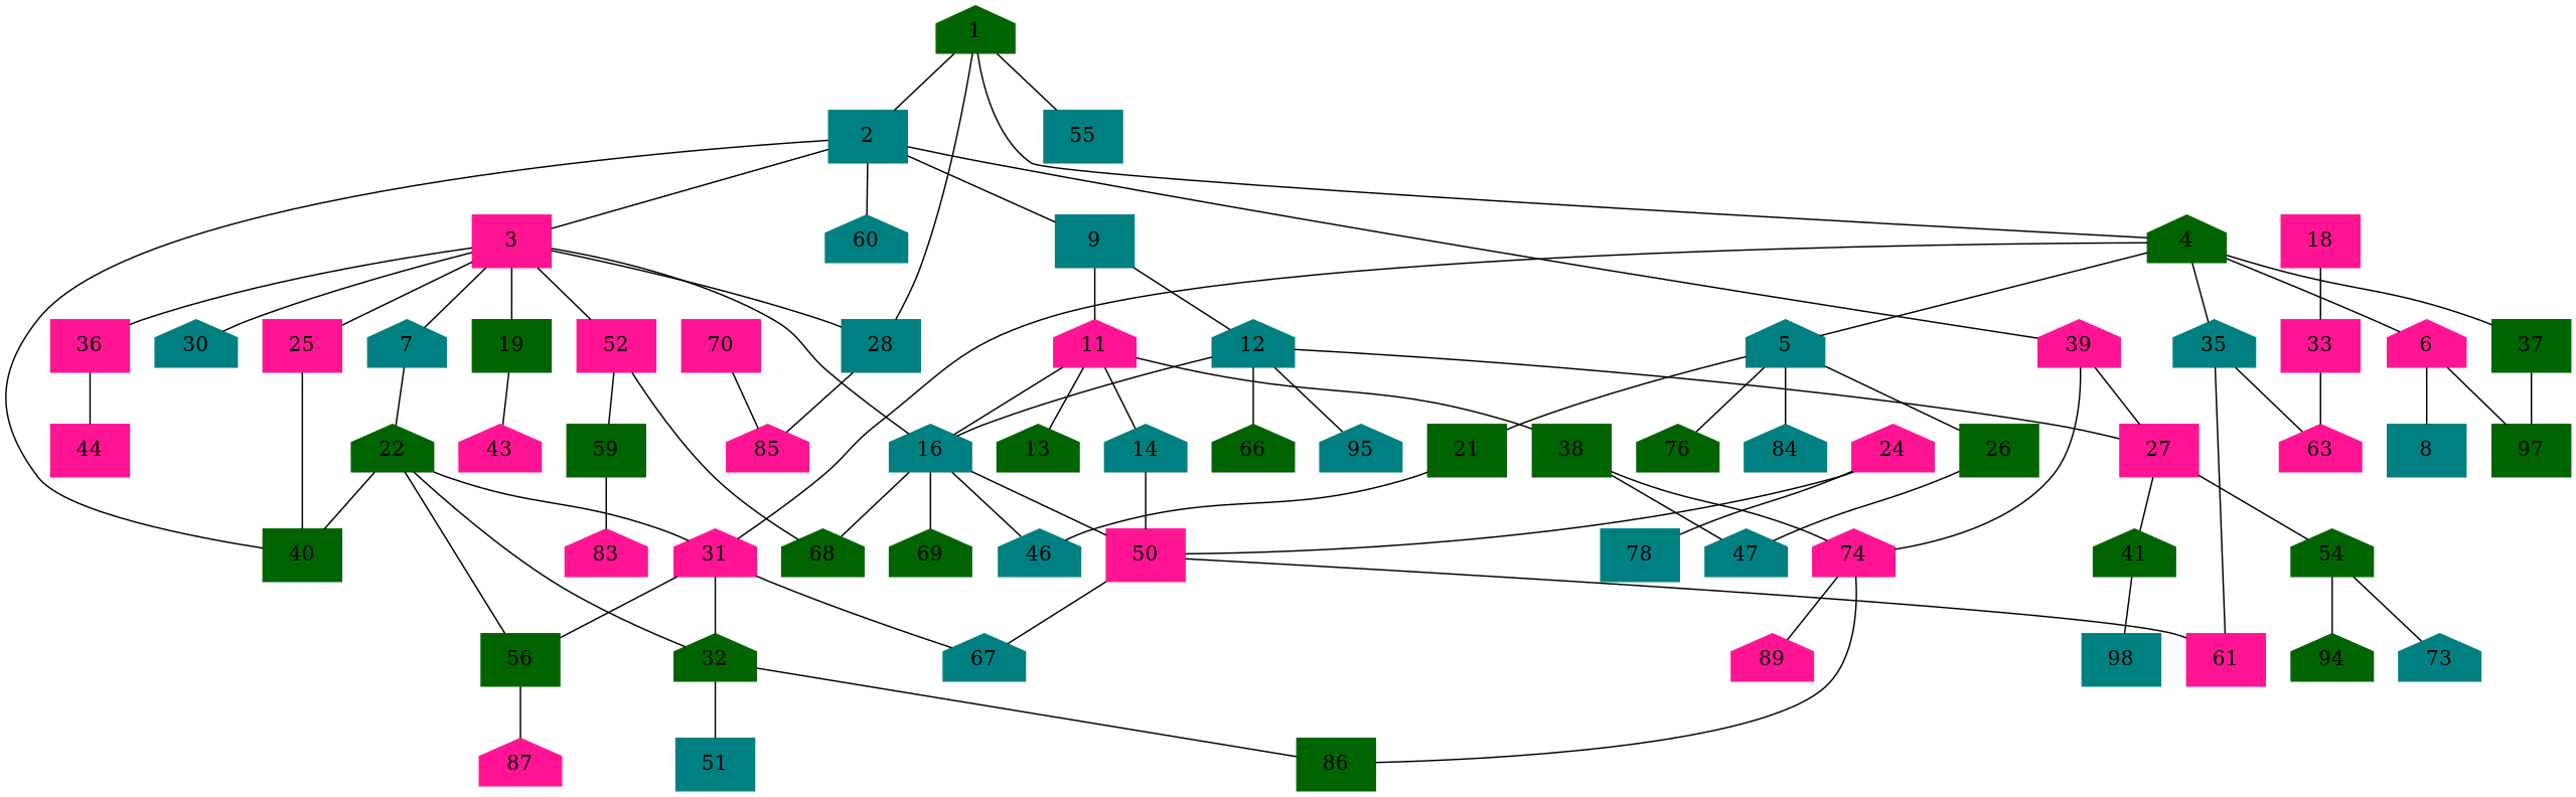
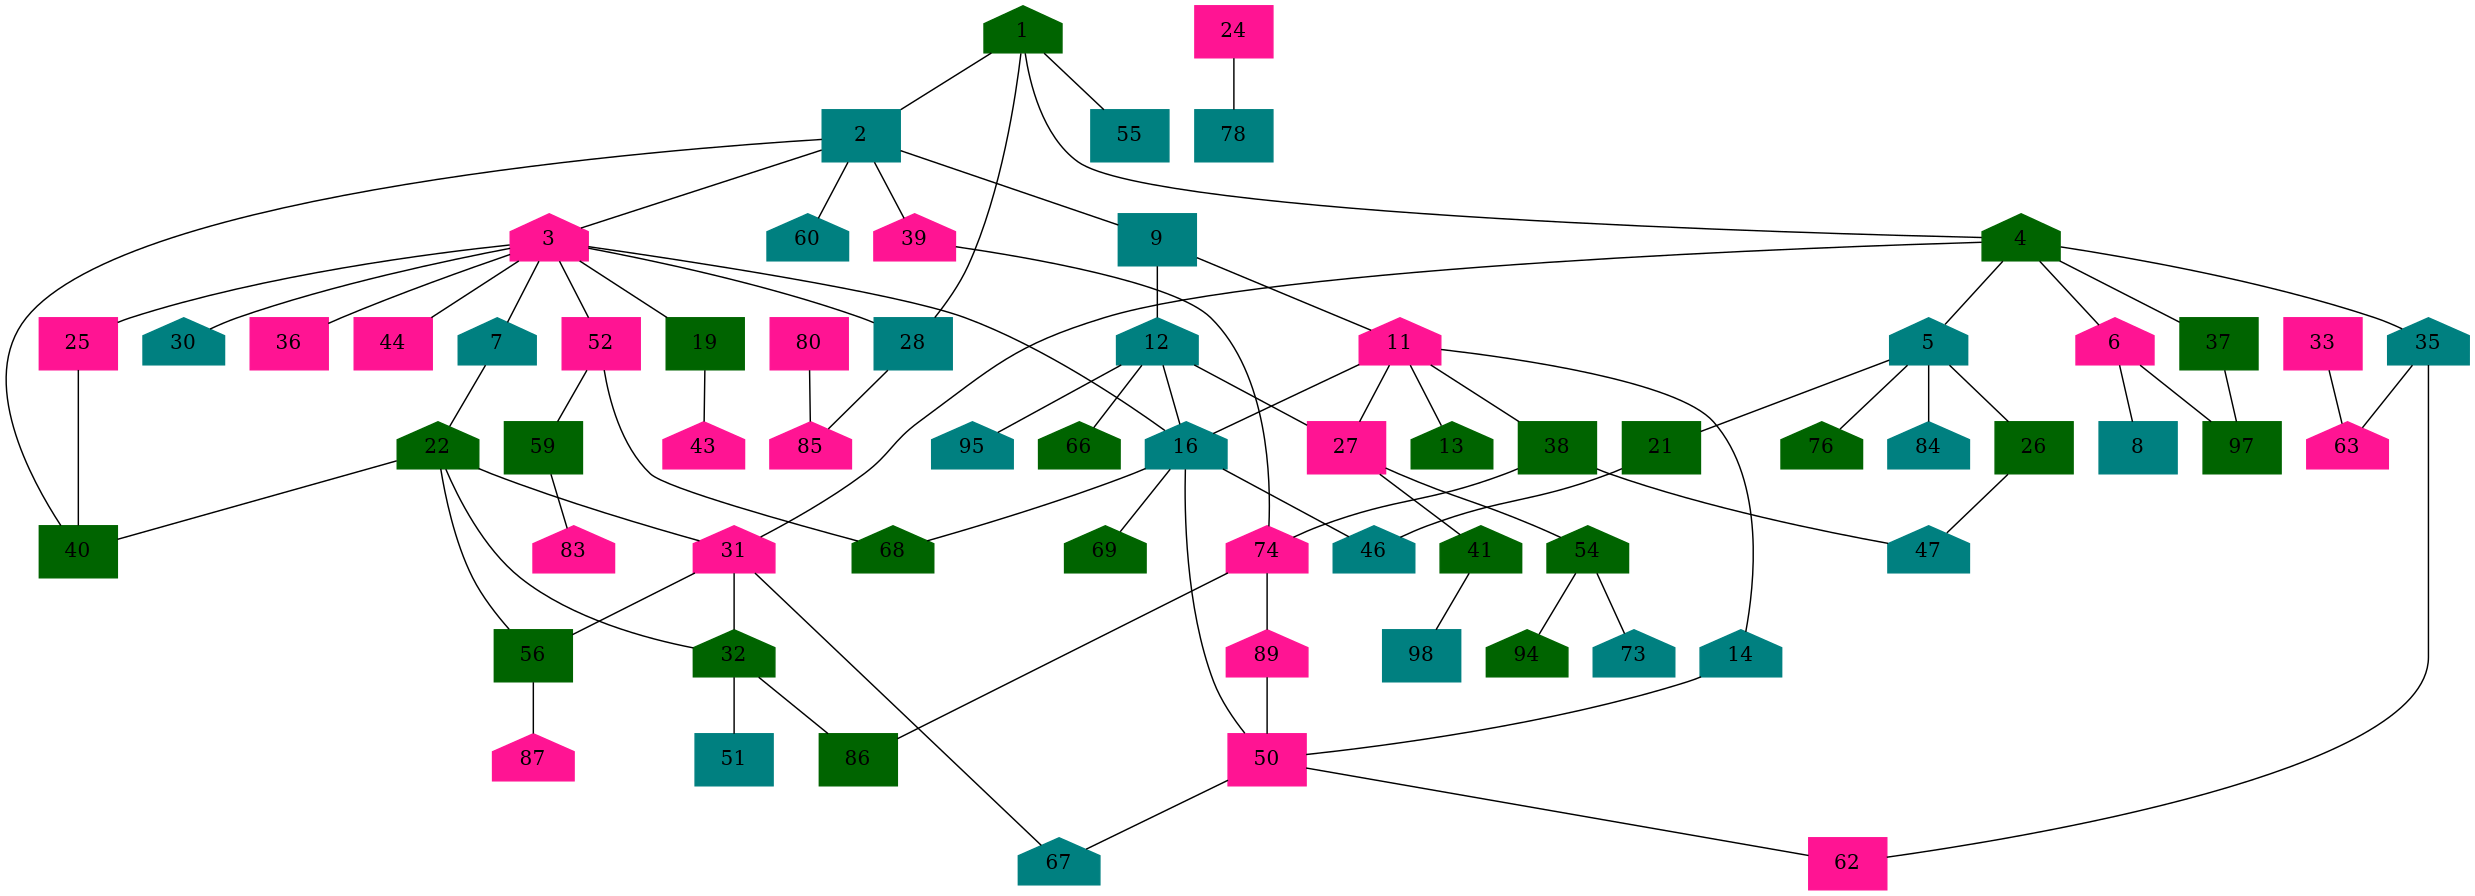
  graph {
    node [color=deeppink shape=house style=filled]
    1 [color=darkgreen super="+80"]
    2 [color=teal shape=box super="+50"]
    4 [color=darkgreen super="+17"]
    28 [color=teal shape=box]
    55 [color=teal shape=box]
-   3 [shape=box super="+10"]
+   3 [super="+10"]
    9 [color=teal shape=box]
    39 [super="+79"]
    40 [color=darkgreen shape=box]
    60 [color=teal]
    5 [color=teal super="+15"]
    6 [super="+23"]
    31 [super="+64"]
    35 [color=teal]
    37 [color=darkgreen shape=box super="+45"]
    85
    7 [color=teal super="+42"]
    16 [color=teal super="+62"]
    19 [color=darkgreen shape=box]
    25 [shape=box]
    30 [color=teal]
    36 [shape=box]
    44 [shape=box]
    n24 [label=52 shape=box super="+57"]
    11 [super="+20"]
    12 [color=teal super="+74"]
    n27 [label=74 super="+77"]
    22 [color=darkgreen super="+72"]
    n29 [label=50 shape=box super="+71"]
    46 [color=teal]
    68 [color=darkgreen super="+82"]
    69 [color=darkgreen]
-   18 [shape=box]
    33 [shape=box super="+65"]
    43 [super="+49"]
    59 [color=darkgreen shape=box]
    21 [color=darkgreen shape=box]
    26 [color=darkgreen shape=box]
    76 [color=darkgreen]
    84 [color=teal]
    8 [color=teal shape=box]
    97 [color=darkgreen shape=box]
    32 [color=darkgreen super="+96"]
    56 [color=darkgreen shape=box super="+81"]
    67 [color=teal]
    63
-   61 [shape=box super="+91"]
+   61 [shape=box super="+91" label=62]
    47 [color=teal super="+48"]
-   24 [super="+29"]
+   24 [shape=box super="+29"]
    78 [color=teal shape=box]
    13 [color=darkgreen]
    14 [color=teal]
    27 [shape=box super="+34"]
    38 [color=darkgreen shape=box super="+52"]
    66 [color=darkgreen]
    95 [color=teal]
    41 [color=darkgreen]
    54 [color=darkgreen super="+92"]
-   70 [shape=box super="+90"]
+   70 [shape=box super="+90" label=80]
    51 [color=teal shape=box]
    86 [color=darkgreen shape=box]
    87
    98 [color=teal shape=box]
    73 [color=teal]
    94 [color=darkgreen]
    89
    83
    1 -- 2
    1 -- 4
    1 -- 28
    1 -- 55
    2 -- 3
    2 -- 9
    2 -- 39
    2 -- 40
    2 -- 60
    4 -- 5
    4 -- 6
    4 -- 31
    4 -- 35
    4 -- 37
    28 -- 85
    3 -- 28
    3 -- 7
    3 -- 16
    3 -- 19
    3 -- 25
    3 -- 30
    3 -- 36
-   36 -- 44
+   3 -- 44
    3 -- n24
    9 -- 11
    9 -- 12
    39 -- n27
    5 -- 21
    5 -- 26
    5 -- 76
    5 -- 84
    6 -- 8
    6 -- 97
    31 -- 32
    31 -- 56
    31 -- 67
    35 -- 63
    35 -- 61
    37 -- 97
    7 -- 22
    16 -- n29
    16 -- 46
    16 -- 68
    16 -- 69
    19 -- 43
    25 -- 40
    n24 -- 68
    n24 -- 59
    11 -- 16
    11 -- 13
    11 -- 14
-   39 -- 27
+   11 -- 27
    11 -- 38
    12 -- 16
    12 -- 27
    12 -- 66
    12 -- 95
    n27 -- 86
    n27 -- 89
    22 -- 40
    22 -- 31
    22 -- 32
    22 -- 56
    n29 -- 67
    n29 -- 61
-   18 -- 33
    33 -- 63
    59 -- 83
    21 -- 46
    26 -- 47
    32 -- 51
    32 -- 86
    56 -- 87
-   24 -- n29
+   89 -- n29
    24 -- 78
    14 -- n29
    27 -- 41
    27 -- 54
    38 -- n27
    38 -- 47
    41 -- 98
    54 -- 73
    54 -- 94
    70 -- 85
  }
